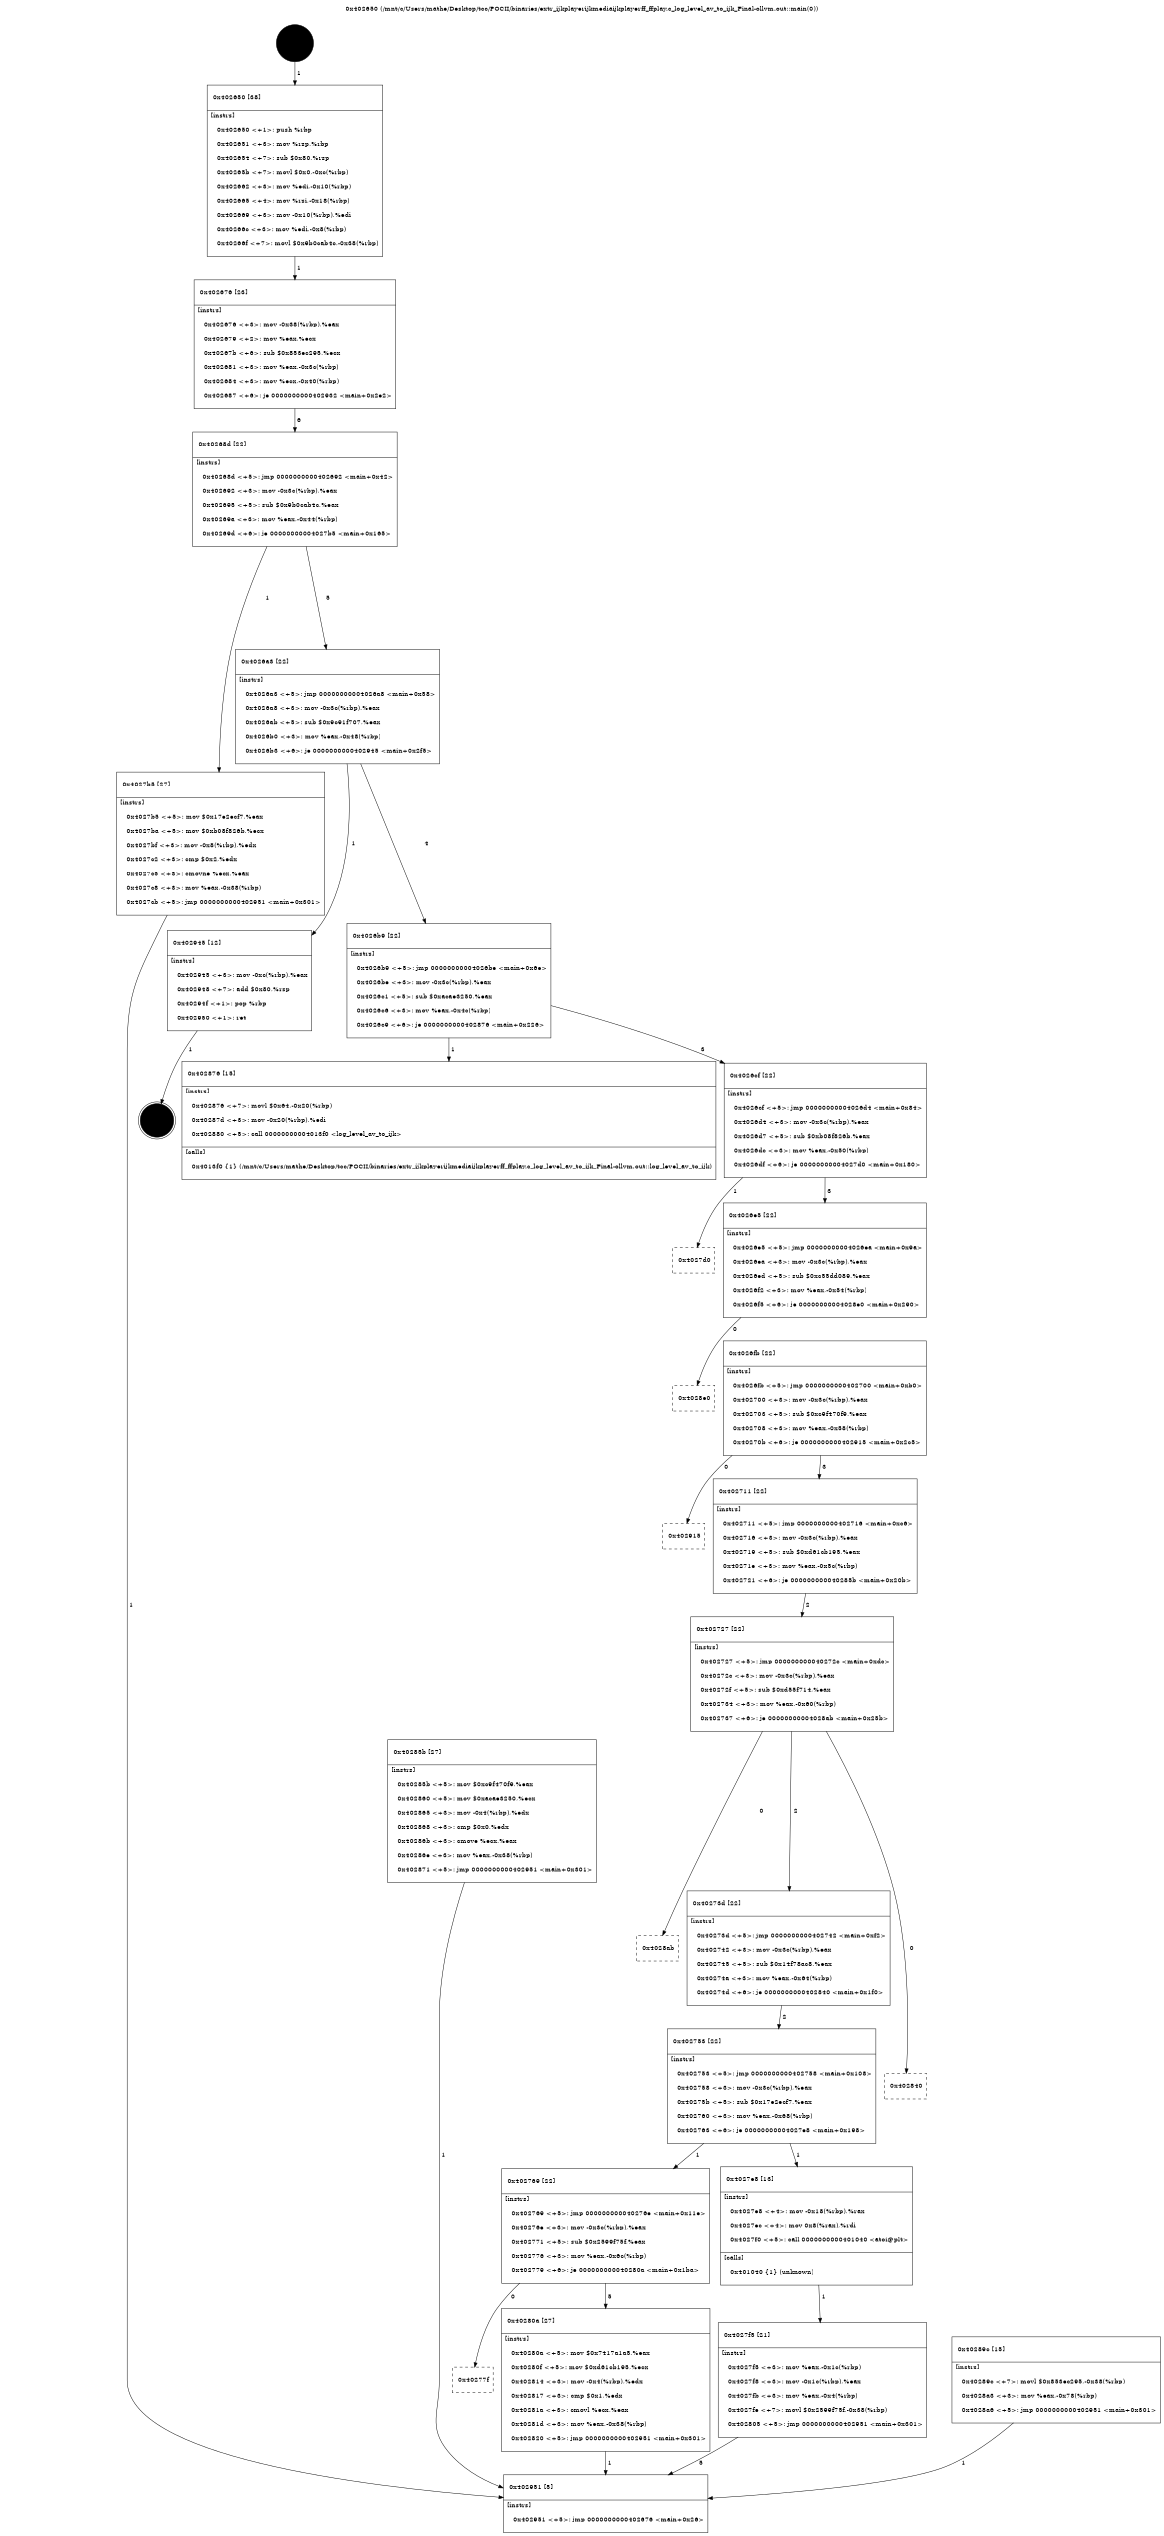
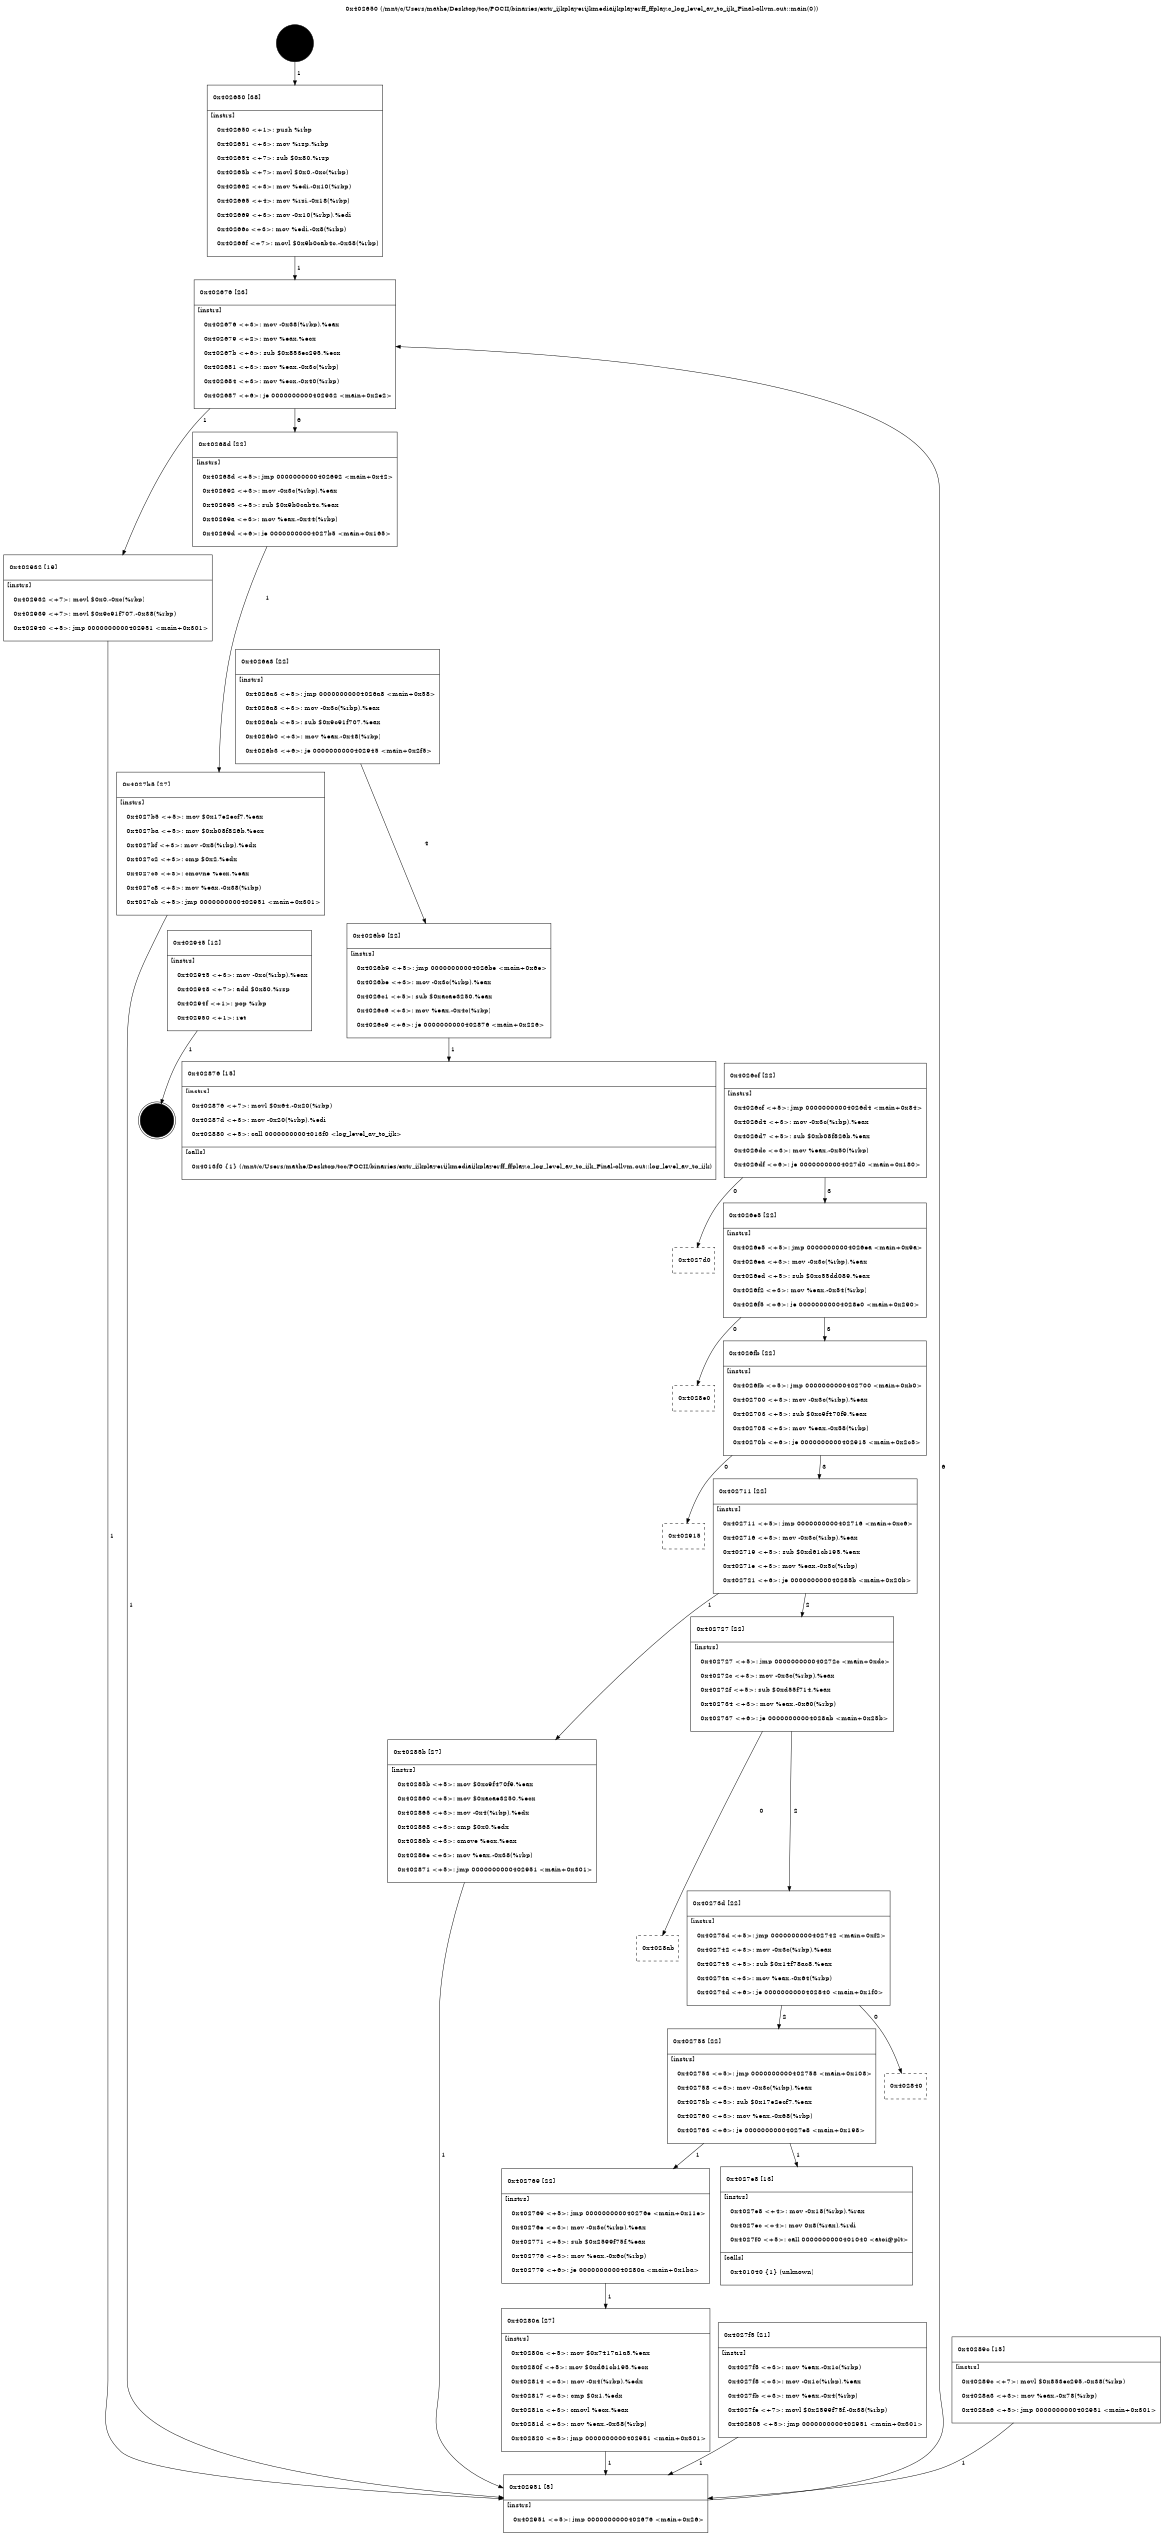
  digraph {
    label="0x402650 (/mnt/c/Users/mathe/Desktop/tcc/POCII/binaries/extr_ijkplayerijkmediaijkplayerff_ffplay.c_log_level_av_to_ijk_Final-ollvm.out::main(0))"
    labelloc=t
    node [shape=record]
    Entry [fillcolor=black height=0.3 shape=circle style=filled width=0.3]
    n2 [label="{\n     0x402650 [38]\l\n     | [instrs]\l\n     &nbsp;&nbsp;0x402650 \<+1\>: push %rbp\l\n     &nbsp;&nbsp;0x402651 \<+3\>: mov %rsp,%rbp\l\n     &nbsp;&nbsp;0x402654 \<+7\>: sub $0x80,%rsp\l\n     &nbsp;&nbsp;0x40265b \<+7\>: movl $0x0,-0xc(%rbp)\l\n     &nbsp;&nbsp;0x402662 \<+3\>: mov %edi,-0x10(%rbp)\l\n     &nbsp;&nbsp;0x402665 \<+4\>: mov %rsi,-0x18(%rbp)\l\n     &nbsp;&nbsp;0x402669 \<+3\>: mov -0x10(%rbp),%edi\l\n     &nbsp;&nbsp;0x40266c \<+3\>: mov %edi,-0x8(%rbp)\l\n     &nbsp;&nbsp;0x40266f \<+7\>: movl $0x9b0cab4c,-0x38(%rbp)\l\n  }"]
    n3 [label="{\n     0x402676 [23]\l\n     | [instrs]\l\n     &nbsp;&nbsp;0x402676 \<+3\>: mov -0x38(%rbp),%eax\l\n     &nbsp;&nbsp;0x402679 \<+2\>: mov %eax,%ecx\l\n     &nbsp;&nbsp;0x40267b \<+6\>: sub $0x853ec295,%ecx\l\n     &nbsp;&nbsp;0x402681 \<+3\>: mov %eax,-0x3c(%rbp)\l\n     &nbsp;&nbsp;0x402684 \<+3\>: mov %ecx,-0x40(%rbp)\l\n     &nbsp;&nbsp;0x402687 \<+6\>: je 0000000000402932 \<main+0x2e2\>\l\n  }"]
+   n4 [label="{\n     0x402932 [19]\l\n     | [instrs]\l\n     &nbsp;&nbsp;0x402932 \<+7\>: movl $0x0,-0xc(%rbp)\l\n     &nbsp;&nbsp;0x402939 \<+7\>: movl $0x9c91f707,-0x38(%rbp)\l\n     &nbsp;&nbsp;0x402940 \<+5\>: jmp 0000000000402951 \<main+0x301\>\l\n  }"]
    n5 [label="{\n     0x40268d [22]\l\n     | [instrs]\l\n     &nbsp;&nbsp;0x40268d \<+5\>: jmp 0000000000402692 \<main+0x42\>\l\n     &nbsp;&nbsp;0x402692 \<+3\>: mov -0x3c(%rbp),%eax\l\n     &nbsp;&nbsp;0x402695 \<+5\>: sub $0x9b0cab4c,%eax\l\n     &nbsp;&nbsp;0x40269a \<+3\>: mov %eax,-0x44(%rbp)\l\n     &nbsp;&nbsp;0x40269d \<+6\>: je 00000000004027b5 \<main+0x165\>\l\n  }"]
    n6 [label="{\n     0x402951 [5]\l\n     | [instrs]\l\n     &nbsp;&nbsp;0x402951 \<+5\>: jmp 0000000000402676 \<main+0x26\>\l\n  }"]
    n7 [label="{\n     0x4027b5 [27]\l\n     | [instrs]\l\n     &nbsp;&nbsp;0x4027b5 \<+5\>: mov $0x17e2ecf7,%eax\l\n     &nbsp;&nbsp;0x4027ba \<+5\>: mov $0xb08f826b,%ecx\l\n     &nbsp;&nbsp;0x4027bf \<+3\>: mov -0x8(%rbp),%edx\l\n     &nbsp;&nbsp;0x4027c2 \<+3\>: cmp $0x2,%edx\l\n     &nbsp;&nbsp;0x4027c5 \<+3\>: cmovne %ecx,%eax\l\n     &nbsp;&nbsp;0x4027c8 \<+3\>: mov %eax,-0x38(%rbp)\l\n     &nbsp;&nbsp;0x4027cb \<+5\>: jmp 0000000000402951 \<main+0x301\>\l\n  }"]
    n8 [label="{\n     0x4026a3 [22]\l\n     | [instrs]\l\n     &nbsp;&nbsp;0x4026a3 \<+5\>: jmp 00000000004026a8 \<main+0x58\>\l\n     &nbsp;&nbsp;0x4026a8 \<+3\>: mov -0x3c(%rbp),%eax\l\n     &nbsp;&nbsp;0x4026ab \<+5\>: sub $0x9c91f707,%eax\l\n     &nbsp;&nbsp;0x4026b0 \<+3\>: mov %eax,-0x48(%rbp)\l\n     &nbsp;&nbsp;0x4026b3 \<+6\>: je 0000000000402945 \<main+0x2f5\>\l\n  }"]
    n9 [label="{\n     0x402945 [12]\l\n     | [instrs]\l\n     &nbsp;&nbsp;0x402945 \<+3\>: mov -0xc(%rbp),%eax\l\n     &nbsp;&nbsp;0x402948 \<+7\>: add $0x80,%rsp\l\n     &nbsp;&nbsp;0x40294f \<+1\>: pop %rbp\l\n     &nbsp;&nbsp;0x402950 \<+1\>: ret\l\n  }"]
    n10 [label="{\n     0x4026b9 [22]\l\n     | [instrs]\l\n     &nbsp;&nbsp;0x4026b9 \<+5\>: jmp 00000000004026be \<main+0x6e\>\l\n     &nbsp;&nbsp;0x4026be \<+3\>: mov -0x3c(%rbp),%eax\l\n     &nbsp;&nbsp;0x4026c1 \<+5\>: sub $0xacae3250,%eax\l\n     &nbsp;&nbsp;0x4026c6 \<+3\>: mov %eax,-0x4c(%rbp)\l\n     &nbsp;&nbsp;0x4026c9 \<+6\>: je 0000000000402876 \<main+0x226\>\l\n  }"]
    Exit [fillcolor=black height=0.3 peripheries=2 shape=circle style=filled width=0.3]
    n12 [label="{\n     0x402876 [15]\l\n     | [instrs]\l\n     &nbsp;&nbsp;0x402876 \<+7\>: movl $0x64,-0x20(%rbp)\l\n     &nbsp;&nbsp;0x40287d \<+3\>: mov -0x20(%rbp),%edi\l\n     &nbsp;&nbsp;0x402880 \<+5\>: call 00000000004013f0 \<log_level_av_to_ijk\>\l\n     | [calls]\l\n     &nbsp;&nbsp;0x4013f0 \{1\} (/mnt/c/Users/mathe/Desktop/tcc/POCII/binaries/extr_ijkplayerijkmediaijkplayerff_ffplay.c_log_level_av_to_ijk_Final-ollvm.out::log_level_av_to_ijk)\l\n  }"]
    n13 [label="{\n     0x4026cf [22]\l\n     | [instrs]\l\n     &nbsp;&nbsp;0x4026cf \<+5\>: jmp 00000000004026d4 \<main+0x84\>\l\n     &nbsp;&nbsp;0x4026d4 \<+3\>: mov -0x3c(%rbp),%eax\l\n     &nbsp;&nbsp;0x4026d7 \<+5\>: sub $0xb08f826b,%eax\l\n     &nbsp;&nbsp;0x4026dc \<+3\>: mov %eax,-0x50(%rbp)\l\n     &nbsp;&nbsp;0x4026df \<+6\>: je 00000000004027d0 \<main+0x180\>\l\n  }"]
    n14 [label="{\n     0x40289c [15]\l\n     | [instrs]\l\n     &nbsp;&nbsp;0x40289c \<+7\>: movl $0x853ec295,-0x38(%rbp)\l\n     &nbsp;&nbsp;0x4028a3 \<+3\>: mov %eax,-0x78(%rbp)\l\n     &nbsp;&nbsp;0x4028a6 \<+5\>: jmp 0000000000402951 \<main+0x301\>\l\n  }"]
    n15 [label="{\n     0x4027d0\l\n  }" style=dashed]
    n16 [label="{\n     0x4026e5 [22]\l\n     | [instrs]\l\n     &nbsp;&nbsp;0x4026e5 \<+5\>: jmp 00000000004026ea \<main+0x9a\>\l\n     &nbsp;&nbsp;0x4026ea \<+3\>: mov -0x3c(%rbp),%eax\l\n     &nbsp;&nbsp;0x4026ed \<+5\>: sub $0xc55dd089,%eax\l\n     &nbsp;&nbsp;0x4026f2 \<+3\>: mov %eax,-0x54(%rbp)\l\n     &nbsp;&nbsp;0x4026f5 \<+6\>: je 00000000004028e0 \<main+0x290\>\l\n  }"]
    n17 [label="{\n     0x4028e0\l\n  }" style=dashed]
    n18 [label="{\n     0x4026fb [22]\l\n     | [instrs]\l\n     &nbsp;&nbsp;0x4026fb \<+5\>: jmp 0000000000402700 \<main+0xb0\>\l\n     &nbsp;&nbsp;0x402700 \<+3\>: mov -0x3c(%rbp),%eax\l\n     &nbsp;&nbsp;0x402703 \<+5\>: sub $0xc9f470f9,%eax\l\n     &nbsp;&nbsp;0x402708 \<+3\>: mov %eax,-0x58(%rbp)\l\n     &nbsp;&nbsp;0x40270b \<+6\>: je 0000000000402915 \<main+0x2c5\>\l\n  }"]
-   n19 [label="{\n     0x40277f\l\n  }" style=dashed]
    n20 [label="{\n     0x402915\l\n  }" style=dashed]
    n21 [label="{\n     0x402711 [22]\l\n     | [instrs]\l\n     &nbsp;&nbsp;0x402711 \<+5\>: jmp 0000000000402716 \<main+0xc6\>\l\n     &nbsp;&nbsp;0x402716 \<+3\>: mov -0x3c(%rbp),%eax\l\n     &nbsp;&nbsp;0x402719 \<+5\>: sub $0xd61cb195,%eax\l\n     &nbsp;&nbsp;0x40271e \<+3\>: mov %eax,-0x5c(%rbp)\l\n     &nbsp;&nbsp;0x402721 \<+6\>: je 000000000040285b \<main+0x20b\>\l\n  }"]
    n22 [label="{\n     0x40280a [27]\l\n     | [instrs]\l\n     &nbsp;&nbsp;0x40280a \<+5\>: mov $0x7417a1a5,%eax\l\n     &nbsp;&nbsp;0x40280f \<+5\>: mov $0xd61cb195,%ecx\l\n     &nbsp;&nbsp;0x402814 \<+3\>: mov -0x4(%rbp),%edx\l\n     &nbsp;&nbsp;0x402817 \<+3\>: cmp $0x1,%edx\l\n     &nbsp;&nbsp;0x40281a \<+3\>: cmovl %ecx,%eax\l\n     &nbsp;&nbsp;0x40281d \<+3\>: mov %eax,-0x38(%rbp)\l\n     &nbsp;&nbsp;0x402820 \<+5\>: jmp 0000000000402951 \<main+0x301\>\l\n  }"]
    n23 [label="{\n     0x40285b [27]\l\n     | [instrs]\l\n     &nbsp;&nbsp;0x40285b \<+5\>: mov $0xc9f470f9,%eax\l\n     &nbsp;&nbsp;0x402860 \<+5\>: mov $0xacae3250,%ecx\l\n     &nbsp;&nbsp;0x402865 \<+3\>: mov -0x4(%rbp),%edx\l\n     &nbsp;&nbsp;0x402868 \<+3\>: cmp $0x0,%edx\l\n     &nbsp;&nbsp;0x40286b \<+3\>: cmove %ecx,%eax\l\n     &nbsp;&nbsp;0x40286e \<+3\>: mov %eax,-0x38(%rbp)\l\n     &nbsp;&nbsp;0x402871 \<+5\>: jmp 0000000000402951 \<main+0x301\>\l\n  }"]
    n24 [label="{\n     0x402727 [22]\l\n     | [instrs]\l\n     &nbsp;&nbsp;0x402727 \<+5\>: jmp 000000000040272c \<main+0xdc\>\l\n     &nbsp;&nbsp;0x40272c \<+3\>: mov -0x3c(%rbp),%eax\l\n     &nbsp;&nbsp;0x40272f \<+5\>: sub $0xd55f714,%eax\l\n     &nbsp;&nbsp;0x402734 \<+3\>: mov %eax,-0x60(%rbp)\l\n     &nbsp;&nbsp;0x402737 \<+6\>: je 00000000004028ab \<main+0x25b\>\l\n  }"]
    n25 [label="{\n     0x4027f5 [21]\l\n     | [instrs]\l\n     &nbsp;&nbsp;0x4027f5 \<+3\>: mov %eax,-0x1c(%rbp)\l\n     &nbsp;&nbsp;0x4027f8 \<+3\>: mov -0x1c(%rbp),%eax\l\n     &nbsp;&nbsp;0x4027fb \<+3\>: mov %eax,-0x4(%rbp)\l\n     &nbsp;&nbsp;0x4027fe \<+7\>: movl $0x2599f75f,-0x38(%rbp)\l\n     &nbsp;&nbsp;0x402805 \<+5\>: jmp 0000000000402951 \<main+0x301\>\l\n  }"]
    n26 [label="{\n     0x4028ab\l\n  }" style=dashed]
    n27 [label="{\n     0x40273d [22]\l\n     | [instrs]\l\n     &nbsp;&nbsp;0x40273d \<+5\>: jmp 0000000000402742 \<main+0xf2\>\l\n     &nbsp;&nbsp;0x402742 \<+3\>: mov -0x3c(%rbp),%eax\l\n     &nbsp;&nbsp;0x402745 \<+5\>: sub $0x14f78ac8,%eax\l\n     &nbsp;&nbsp;0x40274a \<+3\>: mov %eax,-0x64(%rbp)\l\n     &nbsp;&nbsp;0x40274d \<+6\>: je 0000000000402840 \<main+0x1f0\>\l\n  }"]
    n28 [label="{\n     0x402769 [22]\l\n     | [instrs]\l\n     &nbsp;&nbsp;0x402769 \<+5\>: jmp 000000000040276e \<main+0x11e\>\l\n     &nbsp;&nbsp;0x40276e \<+3\>: mov -0x3c(%rbp),%eax\l\n     &nbsp;&nbsp;0x402771 \<+5\>: sub $0x2599f75f,%eax\l\n     &nbsp;&nbsp;0x402776 \<+3\>: mov %eax,-0x6c(%rbp)\l\n     &nbsp;&nbsp;0x402779 \<+6\>: je 000000000040280a \<main+0x1ba\>\l\n  }"]
    n29 [label="{\n     0x402753 [22]\l\n     | [instrs]\l\n     &nbsp;&nbsp;0x402753 \<+5\>: jmp 0000000000402758 \<main+0x108\>\l\n     &nbsp;&nbsp;0x402758 \<+3\>: mov -0x3c(%rbp),%eax\l\n     &nbsp;&nbsp;0x40275b \<+5\>: sub $0x17e2ecf7,%eax\l\n     &nbsp;&nbsp;0x402760 \<+3\>: mov %eax,-0x68(%rbp)\l\n     &nbsp;&nbsp;0x402763 \<+6\>: je 00000000004027e8 \<main+0x198\>\l\n  }"]
    n30 [label="{\n     0x402840\l\n  }" style=dashed]
    n31 [label="{\n     0x4027e8 [13]\l\n     | [instrs]\l\n     &nbsp;&nbsp;0x4027e8 \<+4\>: mov -0x18(%rbp),%rax\l\n     &nbsp;&nbsp;0x4027ec \<+4\>: mov 0x8(%rax),%rdi\l\n     &nbsp;&nbsp;0x4027f0 \<+5\>: call 0000000000401040 \<atoi@plt\>\l\n     | [calls]\l\n     &nbsp;&nbsp;0x401040 \{1\} (unknown)\l\n  }"]
    Entry -> n2 [label=" 1"]
    n2 -> n3 [label=" 1"]
+   n3 -> n4 [label=" 1"]
    n3 -> n5 [label=" 6"]
+   n4 -> n6 [label=" 1"]
    n5 -> n7 [label=" 1"]
-   n5 -> n8 [label=" 5"]
+   n6 -> n3 [label=" 6"]
    n7 -> n6 [label=" 1"]
-   n8 -> n9 [label=" 1"]
    n8 -> n10 [label=" 4"]
    n9 -> Exit [label=" 1"]
    n10 -> n12 [label=" 1"]
-   n10 -> n13 [label=" 3"]
-   n13 -> n15 [label=" 1"]
+   n13 -> n15 [label=" 0"]
    n13 -> n16 [label=" 3"]
    n14 -> n6 [label=" 1"]
    n16 -> n17 [label=" 0"]
+   n16 -> n18 [label=" 3"]
    n18 -> n20 [label=" 0"]
    n18 -> n21 [label=" 3"]
+   n21 -> n23 [label=" 1"]
    n21 -> n24 [label=" 2"]
    n22 -> n6 [label=" 1"]
    n23 -> n6 [label=" 1"]
    n24 -> n26 [label=" 0"]
    n24 -> n27 [label=" 2"]
-   n25 -> n6 [label=" 5"]
+   n25 -> n6 [label=" 1"]
    n27 -> n29 [label=" 2"]
-   n24 -> n30 [label=" 0"]
-   n28 -> n19 [label=" 0"]
-   n28 -> n22 [label=" 5"]
+   n27 -> n30 [label=" 0"]
+   n28 -> n22 [label=" 1"]
    n29 -> n28 [label=" 1"]
    n29 -> n31 [label=" 1"]
-   n31 -> n25 [label=" 1"]
  }
